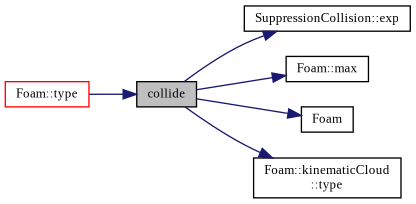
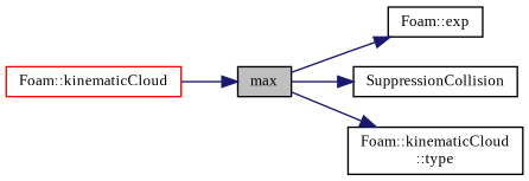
  digraph {
    fontname="Liberation Serif"
    rankdir=LR
    node [color=black fontname="Liberation Serif" fontsize=10 shape=record]
    edge [color=midnightblue fontname="Liberation Serif" fontsize=10 labelfontname=FreeSans labelfontsize=10 style=solid]
-   n1 [fillcolor=grey75 fontcolor=black height=0.2 label=collide style=filled width=0.4]
-   n2 [height=0.2 label="SuppressionCollision::exp" width=0.4]
-   n3 [height=0.2 label="Foam::max" width=0.4]
-   n4 [height=0.2 label=Foam width=0.4]
+   n1 [fillcolor=grey75 fontcolor=black height=0.2 label=max style=filled width=0.4]
+   n2 [height=0.2 label="Foam::exp" width=0.4]
+   n4 [height=0.2 label=SuppressionCollision width=0.4]
    n5 [height=0.2 label="Foam::kinematicCloud\l::type" width=0.4]
-   n6 [color=red height=0.2 label="Foam::type" width=0.4]
+   n6 [color=red height=0.2 label="Foam::kinematicCloud" width=0.4]
    n1 -> n2
-   n1 -> n3
    n1 -> n4
    n1 -> n5
    n6 -> n1
  }
